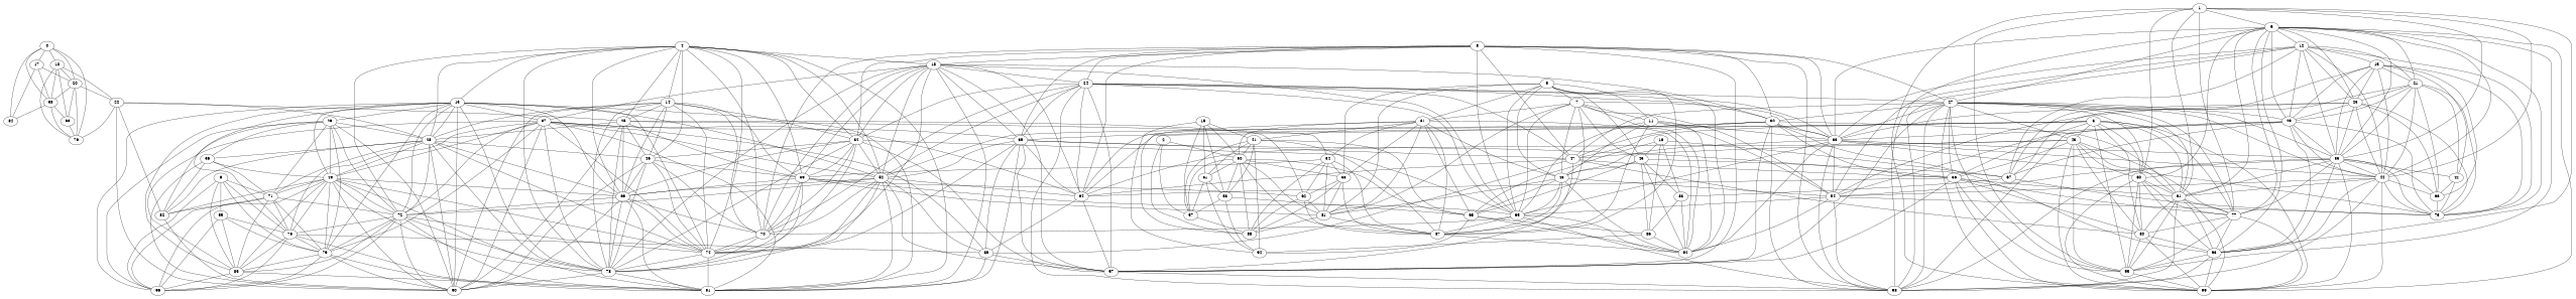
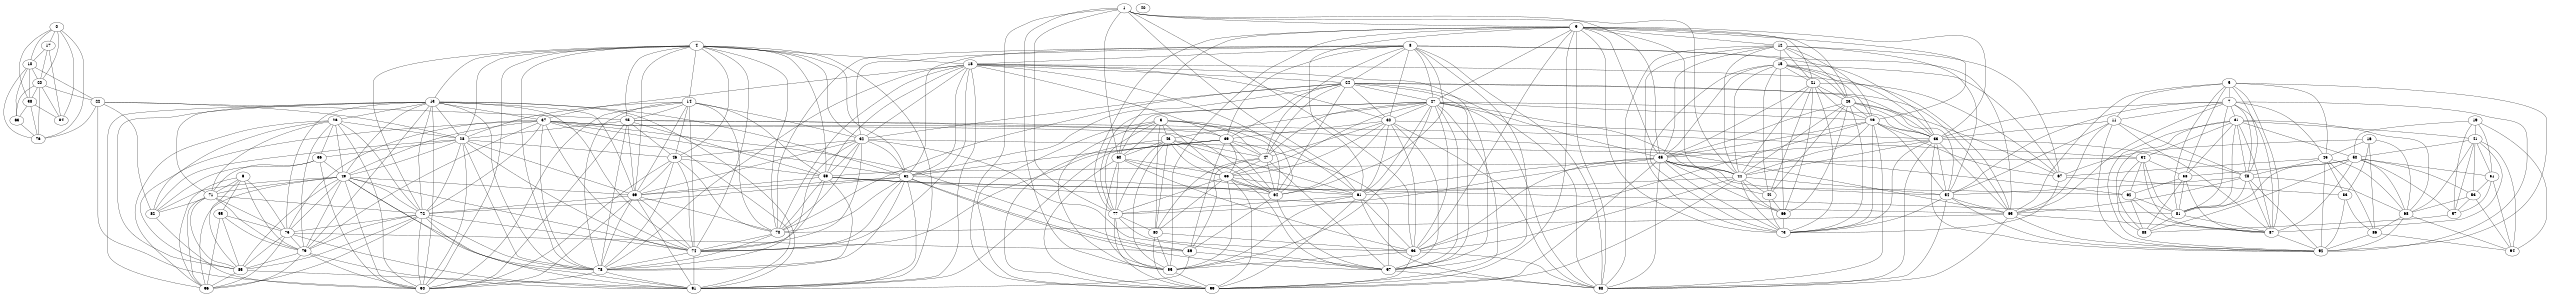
  graph {
    17
    38
    20
    84
    63
    76
    22
    37
    78
    64
    79
    52
    39
    91
    75
    74
    49
    89
    72
    85
    90
    97
    96
    70
    69
    47
    56
    82
    71
    58
    62
    81
    88
    87
    92
    67
    83
    73
    86
    1
    99
    35
    61
    60
    44
    95
    93
    77
    9
    66
    98
    54
    42
    80
    29
    23
    21
    33
    12
    27
    19
    57
    53
    94
    41
    51
    50
    68
    18
    65
    32
    30
    59
    24
    46
    36
    3
    43
    45
    48
    34
    16
    55
    15
    14
    28
    25
    13
    26
    31
-   2
+   40
    11
    0
    10
    8
    7
    6
    5
    4
-   17 -- 38
+   17 -- 10
    17 -- 20
    17 -- 84
    38 -- 84
    38 -- 63
    38 -- 76
    20 -- 38
+   20 -- 84
    20 -- 63
    20 -- 76
    20 -- 22
    63 -- 76
    22 -- 76
    22 -- 90
    22 -- 82
    22 -- 28
    22 -- 25
    37 -- 78
    37 -- 64
    37 -- 79
    37 -- 52
    37 -- 39
    37 -- 91
    37 -- 75
    37 -- 74
    37 -- 49
    37 -- 89
    37 -- 72
    37 -- 85
    78 -- 91
    78 -- 90
    64 -- 89
    64 -- 97
    79 -- 91
    79 -- 85
    79 -- 90
    79 -- 96
    52 -- 78
    52 -- 64
    52 -- 91
    52 -- 74
    52 -- 89
    52 -- 72
    52 -- 97
    52 -- 70
    52 -- 69
    39 -- 64
    39 -- 52
    39 -- 91
    39 -- 74
    39 -- 89
    39 -- 97
    39 -- 47
    39 -- 56
    75 -- 79
    75 -- 91
    75 -- 89
    75 -- 85
    75 -- 96
    74 -- 78
    74 -- 91
    49 -- 78
    49 -- 79
    49 -- 91
    49 -- 75
    49 -- 74
    49 -- 72
    49 -- 85
    49 -- 90
    49 -- 96
    49 -- 69
    49 -- 82
    49 -- 71
    89 -- 91
    89 -- 97
    72 -- 78
    72 -- 79
    72 -- 91
    72 -- 75
    72 -- 74
    72 -- 85
    72 -- 90
    72 -- 96
    85 -- 91
    85 -- 96
    97 -- 98
    70 -- 78
    70 -- 74
    69 -- 78
    69 -- 91
    69 -- 74
    69 -- 72
    69 -- 90
    69 -- 70
    47 -- 64
    47 -- 89
    47 -- 97
    47 -- 56
    47 -- 80
    56 -- 64
    56 -- 97
    56 -- 99
    56 -- 61
    56 -- 95
    56 -- 77
    56 -- 80
    82 -- 90
    71 -- 79
    71 -- 75
    71 -- 72
    71 -- 85
    71 -- 96
    71 -- 82
    58 -- 62
    58 -- 81
    58 -- 88
    58 -- 87
    62 -- 81
    62 -- 88
    62 -- 87
    81 -- 88
    81 -- 87
    87 -- 92
    67 -- 83
    67 -- 73
    83 -- 92
    83 -- 86
    86 -- 92
    86 -- 94
    1 -- 99
    1 -- 35
    1 -- 61
    1 -- 60
    1 -- 44
    1 -- 95
    1 -- 93
    1 -- 77
    1 -- 9
    35 -- 73
    35 -- 99
    35 -- 61
    35 -- 44
    35 -- 93
    35 -- 77
    35 -- 66
    35 -- 98
    35 -- 54
    35 -- 42
    61 -- 99
    61 -- 95
    61 -- 93
    61 -- 77
    61 -- 98
-   61 -- 80
    60 -- 99
    60 -- 61
    60 -- 95
    60 -- 93
    60 -- 77
-   60 -- 80
+   60 -- 56
    44 -- 73
    44 -- 99
    44 -- 61
    44 -- 93
    44 -- 66
-   44 -- 98
+   44 -- 42
    44 -- 54
    95 -- 99
    93 -- 99
    93 -- 95
    93 -- 98
    77 -- 99
    77 -- 95
    77 -- 93
    77 -- 80
    9 -- 73
    9 -- 99
    9 -- 35
    9 -- 61
    9 -- 60
    9 -- 44
    9 -- 95
    9 -- 93
    9 -- 77
    9 -- 98
    9 -- 29
    9 -- 23
    9 -- 21
    9 -- 33
    9 -- 12
    9 -- 27
    66 -- 73
    54 -- 92
    54 -- 73
    54 -- 98
    54 -- 65
    42 -- 73
    42 -- 66
    80 -- 99
    80 -- 95
    80 -- 93
    29 -- 67
    29 -- 73
    29 -- 35
    29 -- 44
    29 -- 93
    29 -- 98
    29 -- 54
    29 -- 33
+   23 -- 67
    23 -- 73
    23 -- 35
    23 -- 44
    23 -- 66
    23 -- 54
+   23 -- 42
    23 -- 29
    23 -- 33
    21 -- 67
    21 -- 73
    21 -- 35
    21 -- 44
    21 -- 66
    21 -- 42
    21 -- 29
    21 -- 23
    33 -- 92
    33 -- 73
    33 -- 35
    33 -- 44
    33 -- 98
    33 -- 54
    33 -- 65
    33 -- 48
    12 -- 67
    12 -- 73
    12 -- 35
    12 -- 44
    12 -- 98
    12 -- 54
    12 -- 29
    12 -- 23
    12 -- 21
-   12 -- 33
+   15 -- 33
    12 -- 15
    27 -- 97
    27 -- 47
    27 -- 56
    27 -- 99
    27 -- 35
    27 -- 61
    27 -- 60
    27 -- 44
    27 -- 95
+   27 -- 93
    27 -- 77
    27 -- 98
    27 -- 29
    27 -- 33
    27 -- 30
    27 -- 43
    19 -- 57
-   19 -- 53
    19 -- 94
    19 -- 41
    19 -- 51
    19 -- 50
    57 -- 88
    53 -- 57
    53 -- 94
    53 -- 68
    41 -- 87
    41 -- 57
    41 -- 53
    41 -- 94
    41 -- 51
    41 -- 50
    41 -- 68
    51 -- 57
    51 -- 53
    51 -- 94
    50 -- 58
    50 -- 81
    50 -- 88
    50 -- 87
    50 -- 57
    50 -- 53
    50 -- 51
    50 -- 68
    68 -- 92
    68 -- 86
    68 -- 94
    18 -- 37
    18 -- 78
    18 -- 64
    18 -- 52
    18 -- 39
    18 -- 91
    18 -- 74
    18 -- 97
    18 -- 70
    18 -- 65
    18 -- 32
    18 -- 30
    18 -- 59
    18 -- 24
    65 -- 70
    65 -- 87
    65 -- 92
    65 -- 98
    32 -- 78
    32 -- 52
    32 -- 74
    32 -- 97
    32 -- 70
    32 -- 69
    32 -- 65
    32 -- 59
    32 -- 46
    30 -- 64
    30 -- 39
    30 -- 97
    30 -- 47
    30 -- 56
    30 -- 61
    30 -- 93
    30 -- 98
    30 -- 33
    59 -- 78
    59 -- 74
    59 -- 70
    59 -- 69
    59 -- 62
    59 -- 81
    59 -- 65
    24 -- 64
    24 -- 52
    24 -- 39
    24 -- 97
    24 -- 70
    24 -- 47
    24 -- 98
    24 -- 33
    24 -- 27
    24 -- 65
    24 -- 32
    24 -- 30
    46 -- 78
    46 -- 74
    46 -- 90
    46 -- 70
    46 -- 69
    46 -- 59
    36 -- 49
    36 -- 90
    36 -- 82
    36 -- 71
    3 -- 64
    3 -- 47
    3 -- 56
    3 -- 99
    3 -- 61
    3 -- 60
    3 -- 95
    3 -- 77
    3 -- 80
    3 -- 43
    43 -- 64
    43 -- 47
    43 -- 56
    43 -- 99
    43 -- 61
    43 -- 60
    43 -- 95
    43 -- 77
    43 -- 80
    45 -- 92
    45 -- 67
    45 -- 83
    45 -- 86
    45 -- 68
    45 -- 48
    48 -- 81
    48 -- 87
    48 -- 92
    48 -- 54
    48 -- 68
    48 -- 65
    34 -- 58
    34 -- 62
    34 -- 81
    34 -- 88
    34 -- 87
    34 -- 59
    16 -- 67
    16 -- 83
    16 -- 86
    16 -- 68
    16 -- 45
    55 -- 79
    55 -- 75
    55 -- 85
    55 -- 96
    15 -- 67
    15 -- 73
    15 -- 35
    15 -- 44
    15 -- 66
    15 -- 42
    15 -- 29
    15 -- 23
    15 -- 21
    14 -- 78
    14 -- 74
    14 -- 90
    14 -- 70
    14 -- 69
    14 -- 32
    14 -- 59
    14 -- 46
    14 -- 28
    14 -- 25
    28 -- 78
    28 -- 74
    28 -- 49
    28 -- 72
    28 -- 90
    28 -- 69
    28 -- 82
    28 -- 46
    28 -- 36
    25 -- 78
    25 -- 90
    25 -- 69
    25 -- 62
    25 -- 59
    25 -- 46
    25 -- 34
    25 -- 28
    13 -- 37
    13 -- 78
    13 -- 79
    13 -- 52
    13 -- 91
    13 -- 75
    13 -- 74
    13 -- 49
    13 -- 72
    13 -- 85
    13 -- 90
    13 -- 96
    13 -- 69
-   28 -- 71
+   13 -- 71
    13 -- 28
    13 -- 26
    26 -- 79
    26 -- 49
    26 -- 72
    26 -- 90
    26 -- 96
    26 -- 82
    26 -- 71
    26 -- 36
    26 -- 28
    31 -- 58
    31 -- 81
    31 -- 88
    31 -- 87
    31 -- 92
    31 -- 41
    31 -- 50
    31 -- 68
    31 -- 48
    31 -- 34
-   2 -- 88
-   2 -- 57
-   2 -- 50
    11 -- 87
    11 -- 92
    11 -- 54
    11 -- 33
    11 -- 65
    11 -- 48
    0 -- 17
    0 -- 38
    0 -- 20
    0 -- 84
    0 -- 76
    0 -- 10
    10 -- 38
    10 -- 20
    10 -- 63
    10 -- 76
    10 -- 22
    8 -- 64
-   3 -- 52
+   8 -- 52
    8 -- 39
    8 -- 97
    8 -- 70
    8 -- 47
    8 -- 98
    8 -- 33
    8 -- 27
    8 -- 18
    8 -- 65
    8 -- 32
    8 -- 30
    8 -- 24
    7 -- 81
    7 -- 87
    7 -- 92
    7 -- 54
    7 -- 33
    7 -- 65
    7 -- 45
    7 -- 48
    7 -- 31
    7 -- 11
    6 -- 79
    6 -- 75
    6 -- 85
    6 -- 96
    6 -- 71
    6 -- 55
    5 -- 58
    5 -- 81
    5 -- 87
    5 -- 92
    5 -- 65
    5 -- 45
    5 -- 48
-   5 -- 31
    5 -- 11
    5 -- 7
    4 -- 78
    4 -- 52
    4 -- 91
    4 -- 74
    4 -- 72
-   37 -- 90
+   4 -- 90
    4 -- 70
    4 -- 69
    4 -- 18
    4 -- 32
    4 -- 59
    4 -- 46
    4 -- 14
    4 -- 28
    4 -- 25
    4 -- 13
  }
